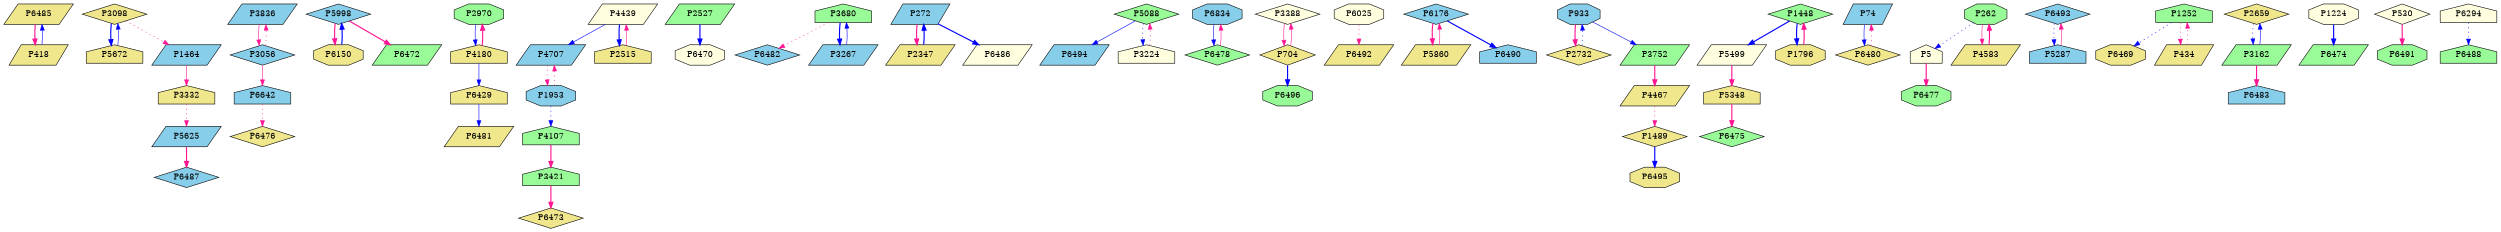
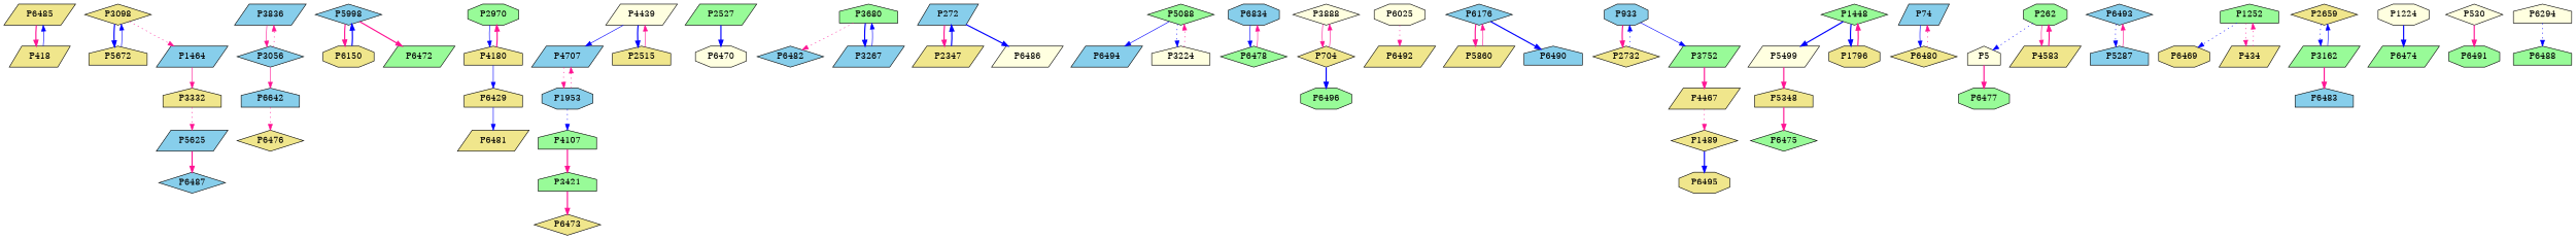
  digraph {
    node [fillcolor=khaki shape=parallelogram style=filled]
    edge [color=deeppink style=bold]
    P6485
    P418
    P3332 [shape=house]
    P5625 [fillcolor=skyblue]
    P6487 [fillcolor=skyblue shape=diamond]
    P3836 [fillcolor=skyblue]
    P3056 [fillcolor=skyblue shape=diamond]
    P6642 [fillcolor=skyblue shape=house]
    P6476 [shape=diamond]
    P5998 [fillcolor=skyblue shape=diamond]
    P6150 [shape=octagon]
    P6472 [fillcolor=palegreen]
    P2970 [fillcolor=palegreen shape=octagon]
    P4180 [shape=house]
    P6429 [shape=house]
    P6481
    P4707 [fillcolor=skyblue]
    P1953 [fillcolor=skyblue shape=octagon]
    P4107 [fillcolor=palegreen shape=house]
    P3421 [fillcolor=palegreen shape=house]
    P2527 [fillcolor=palegreen]
    P6470 [fillcolor=lightyellow shape=octagon]
    P4439 [fillcolor=lightyellow]
    P2515 [shape=house]
    P3680 [fillcolor=palegreen shape=house]
    P6482 [fillcolor=skyblue shape=diamond]
    P3267 [fillcolor=skyblue]
    P272 [fillcolor=skyblue]
    P2347
    P6486 [fillcolor=lightyellow]
    P5088 [fillcolor=palegreen shape=diamond]
    P6494 [fillcolor=skyblue]
    P3224 [fillcolor=lightyellow shape=house]
    P6834 [fillcolor=skyblue shape=octagon]
    P6478 [fillcolor=palegreen shape=diamond]
    P5672 [shape=house]
    P3098 [shape=diamond]
    P1464 [fillcolor=skyblue]
-   P3388 [fillcolor=lightyellow shape=diamond]
+   P3388 [fillcolor=lightyellow shape=diamond label=P3888]
    P704 [shape=diamond]
    P6496 [fillcolor=palegreen shape=octagon]
    P6025 [fillcolor=lightyellow shape=octagon]
    P6492
    P6176 [fillcolor=skyblue shape=diamond]
    P5860
    P6490 [fillcolor=skyblue shape=house]
    P933 [fillcolor=skyblue shape=octagon]
    P2732 [shape=diamond]
    P3752 [fillcolor=palegreen]
    P4467
    P1448 [fillcolor=palegreen shape=diamond]
    P5499 [fillcolor=lightyellow]
    P1796 [shape=octagon]
    P5348 [shape=house]
    P6475 [fillcolor=palegreen shape=diamond]
    P74 [fillcolor=skyblue]
    P6480 [shape=diamond]
    P1489 [shape=diamond]
    P6495 [shape=octagon]
    P262 [fillcolor=palegreen shape=octagon]
    P5 [fillcolor=lightyellow shape=house]
    P4583
    P6477 [fillcolor=palegreen shape=octagon]
    P6493 [fillcolor=skyblue shape=diamond]
    P5287 [fillcolor=skyblue shape=house]
    P6469 [shape=octagon]
    P1252 [fillcolor=palegreen shape=house]
    P434
    P6473 [shape=diamond]
    P2659 [shape=diamond]
    P3162 [fillcolor=palegreen]
    P6483 [fillcolor=skyblue shape=house]
    P1224 [fillcolor=lightyellow shape=octagon]
    P6474 [fillcolor=palegreen]
    P530 [fillcolor=lightyellow shape=diamond]
    P6491 [fillcolor=palegreen shape=octagon]
    P6294 [fillcolor=lightyellow shape=house]
    P6488 [fillcolor=palegreen shape=house]
    P6485 -> P418
    P418 -> P6485 [color=blue style=solid]
    P3332 -> P5625 [style=dotted]
    P5625 -> P6487
    P3836 -> P3056 [style=solid]
    P3056 -> P3836 [style=dotted]
    P3056 -> P6642 [style=solid]
    P6642 -> P6476 [style=dotted]
    P5998 -> P6150
    P5998 -> P6472
    P6150 -> P5998 [color=blue]
    P2970 -> P4180 [color=blue style=solid]
    P4180 -> P2970
    P4180 -> P6429 [color=blue style=solid]
    P6429 -> P6481 [color=blue style=solid]
    P4707 -> P1953 [style=dotted]
    P1953 -> P4707 [style=dotted]
    P1953 -> P4107 [color=blue style=dotted]
    P4107 -> P3421
    P3421 -> P6473
    P2527 -> P6470 [color=blue]
    P4439 -> P4707 [color=blue style=solid]
    P4439 -> P2515 [color=blue]
    P2515 -> P4439 [style=solid]
    P3680 -> P6482 [style=dotted]
    P3680 -> P3267 [color=blue]
    P3267 -> P3680 [color=blue style=solid]
    P272 -> P2347
    P272 -> P6486 [color=blue]
    P2347 -> P272 [color=blue]
    P5088 -> P6494 [color=blue style=solid]
    P5088 -> P3224 [color=blue style=dotted]
    P3224 -> P5088 [style=dotted]
    P6834 -> P6478 [color=blue style=solid]
    P6478 -> P6834 [style=solid]
    P5672 -> P3098 [color=blue style=solid]
    P3098 -> P5672 [color=blue]
    P3098 -> P1464 [style=dotted]
    P1464 -> P3332 [style=solid]
    P3388 -> P704 [style=solid]
    P704 -> P3388 [style=solid]
    P704 -> P6496 [color=blue]
    P6025 -> P6492 [style=dotted]
    P6176 -> P5860
    P6176 -> P6490 [color=blue]
    P5860 -> P6176 [style=solid]
    P933 -> P2732
    P933 -> P3752 [color=blue style=solid]
    P2732 -> P933 [color=blue style=dotted]
    P3752 -> P4467
    P4467 -> P1489 [style=dotted]
    P1448 -> P5499 [color=blue]
    P1448 -> P1796 [color=blue]
    P5499 -> P5348
    P1796 -> P1448
    P5348 -> P6475
    P74 -> P6480 [color=blue style=solid]
    P6480 -> P74 [style=dotted]
    P1489 -> P6495 [color=blue]
    P262 -> P5 [color=blue style=dotted]
    P262 -> P4583 [style=solid]
    P5 -> P6477
    P4583 -> P262
    P6493 -> P5287 [color=blue style=dotted]
    P5287 -> P6493 [style=solid]
    P1252 -> P6469 [color=blue style=dotted]
    P1252 -> P434 [style=dotted]
    P434 -> P1252 [style=dotted]
    P2659 -> P3162 [color=blue style=dotted]
    P3162 -> P2659 [color=blue style=solid]
    P3162 -> P6483
    P1224 -> P6474 [color=blue]
    P530 -> P6491
    P6294 -> P6488 [color=blue style=dotted]
  }
